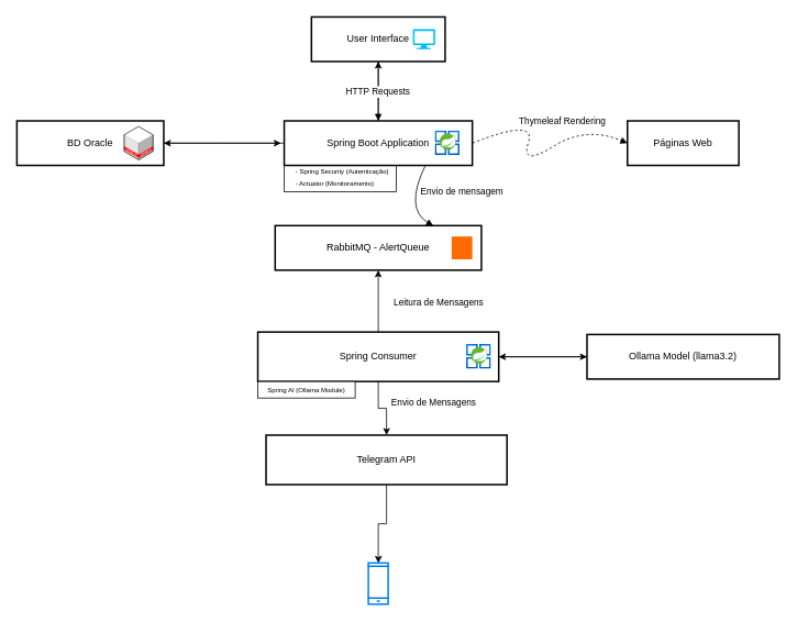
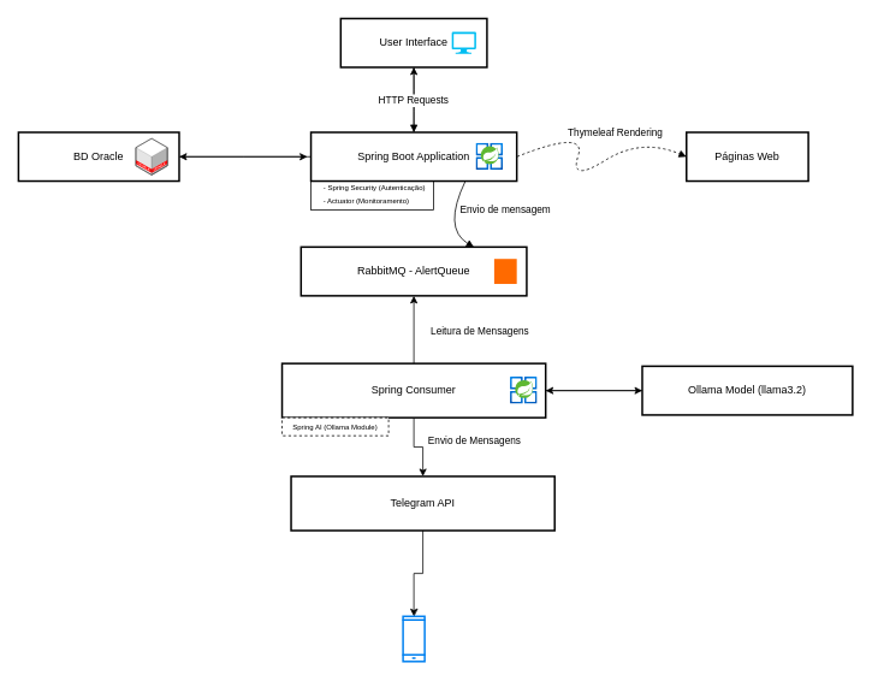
  <mxCell id="0" />
  <mxCell id="1" parent="0" />
  <mxCell id="2" value="" style="rounded=0;whiteSpace=wrap;html=1;" vertex="1" parent="1"><mxGeometry x="344" y="200" width="136" height="32" as="geometry" /></mxCell>
  <mxCell id="3" value="User Interface" style="whiteSpace=wrap;strokeWidth=2;" vertex="1" parent="1"><mxGeometry x="377" y="20" width="162" height="54" as="geometry" /></mxCell>
  <mxCell id="4" style="edgeStyle=orthogonalEdgeStyle;rounded=0;orthogonalLoop=1;jettySize=auto;html=1;entryX=0.5;entryY=1;entryDx=0;entryDy=0;" edge="1" parent="1" source="6" target="3"><mxGeometry relative="1" as="geometry" /></mxCell>
  <mxCell id="5" style="edgeStyle=orthogonalEdgeStyle;rounded=0;orthogonalLoop=1;jettySize=auto;html=1;" edge="1" parent="1" source="6" target="22"><mxGeometry relative="1" as="geometry" /></mxCell>
  <mxCell id="6" value="Spring Boot Application" style="whiteSpace=wrap;strokeWidth=2;" vertex="1" parent="1"><mxGeometry x="344" y="146" width="228" height="54" as="geometry" /></mxCell>
  <mxCell id="7" value="Páginas Web" style="whiteSpace=wrap;strokeWidth=2;" vertex="1" parent="1"><mxGeometry x="760" y="146" width="135" height="54" as="geometry" /></mxCell>
  <mxCell id="8" style="edgeStyle=orthogonalEdgeStyle;rounded=0;orthogonalLoop=1;jettySize=auto;html=1;entryX=1;entryY=0.5;entryDx=0;entryDy=0;" edge="1" parent="1" source="10" target="16"><mxGeometry relative="1" as="geometry" /></mxCell>
  <mxCell id="9" value="RabbitMQ - AlertQueue" style="whiteSpace=wrap;strokeWidth=2;" vertex="1" parent="1"><mxGeometry x="333" y="273.01" width="250" height="54" as="geometry" /></mxCell>
  <mxCell id="10" value="Ollama Model (llama3.2)" style="whiteSpace=wrap;strokeWidth=2;" vertex="1" parent="1"><mxGeometry x="711" y="405" width="233" height="54" as="geometry" /></mxCell>
  <mxCell id="11" style="edgeStyle=orthogonalEdgeStyle;rounded=0;orthogonalLoop=1;jettySize=auto;html=1;entryX=0;entryY=0.5;entryDx=0;entryDy=0;" edge="1" parent="1" source="16" target="10"><mxGeometry relative="1" as="geometry" /></mxCell>
  <mxCell id="12" style="edgeStyle=orthogonalEdgeStyle;rounded=0;orthogonalLoop=1;jettySize=auto;html=1;entryX=0.5;entryY=1;entryDx=0;entryDy=0;exitX=0.5;exitY=0;exitDx=0;exitDy=0;" edge="1" parent="1" source="16" target="9"><mxGeometry relative="1" as="geometry" /></mxCell>
  <mxCell id="13" value="&lt;div&gt;Leitura de Mensagens&lt;/div&gt;" style="edgeLabel;html=1;align=center;verticalAlign=middle;resizable=0;points=[];" vertex="1" connectable="0" parent="12"><mxGeometry x="-0.126" y="-4" relative="1" as="geometry"><mxPoint x="68" y="-4" as="offset" /></mxGeometry></mxCell>
  <mxCell id="14" style="edgeStyle=orthogonalEdgeStyle;rounded=0;orthogonalLoop=1;jettySize=auto;html=1;entryX=0.5;entryY=0;entryDx=0;entryDy=0;" edge="1" parent="1" source="16" target="32"><mxGeometry relative="1" as="geometry" /></mxCell>
  <mxCell id="15" value="&lt;div&gt;Envio de Mensagens&lt;/div&gt;" style="edgeLabel;html=1;align=center;verticalAlign=middle;resizable=0;points=[];" vertex="1" connectable="0" parent="14"><mxGeometry x="0.24" y="1" relative="1" as="geometry"><mxPoint x="55" y="-12" as="offset" /></mxGeometry></mxCell>
  <mxCell id="16" value="Spring Consumer" style="whiteSpace=wrap;strokeWidth=2;" vertex="1" parent="1"><mxGeometry x="312" y="402" width="292" height="60" as="geometry" /></mxCell>
  <mxCell id="17" value="HTTP Requests" style="curved=1;startArrow=none;endArrow=block;exitX=0.5;exitY=1;entryX=0.5;entryY=0.01;" edge="1" parent="1" source="3" target="6"><mxGeometry relative="1" as="geometry"><Array as="points" /></mxGeometry></mxCell>
  <mxCell id="18" value="" style="curved=1;startArrow=none;endArrow=block;exitX=1;exitY=0.5;entryX=0;entryY=0.5;entryDx=0;entryDy=0;exitDx=0;exitDy=0;dashed=1;" edge="1" parent="1" source="6" target="7"><mxGeometry relative="1" as="geometry"><Array as="points"><mxPoint x="650" y="142" /><mxPoint x="630" y="202" /><mxPoint x="710" y="152" /></Array></mxGeometry></mxCell>
  <mxCell id="19" value="Thymeleaf Rendering" style="edgeLabel;html=1;align=center;verticalAlign=middle;resizable=0;points=[];" vertex="1" connectable="0" parent="18"><mxGeometry x="0.344" y="3" relative="1" as="geometry"><mxPoint x="8" y="-26" as="offset" /></mxGeometry></mxCell>
  <mxCell id="20" value="Envio de mensagem" style="curved=1;startArrow=none;endArrow=block;exitX=0.75;exitY=1;entryX=0.766;entryY=0.005;exitDx=0;exitDy=0;entryDx=0;entryDy=0;entryPerimeter=0;" edge="1" parent="1" source="6" target="9"><mxGeometry x="-0.81" y="54" relative="1" as="geometry"><Array as="points"><mxPoint x="490" y="252" /></Array><mxPoint as="offset" /></mxGeometry></mxCell>
  <mxCell id="21" style="edgeStyle=orthogonalEdgeStyle;rounded=0;orthogonalLoop=1;jettySize=auto;html=1;" edge="1" parent="1" source="22"><mxGeometry relative="1" as="geometry"><mxPoint x="340" y="173" as="targetPoint" /></mxGeometry></mxCell>
  <mxCell id="22" value="BD Oracle" style="whiteSpace=wrap;strokeWidth=2;" vertex="1" parent="1"><mxGeometry x="20" y="146" width="178" height="54" as="geometry" /></mxCell>
  <mxCell id="23" value="" style="verticalLabelPosition=bottom;html=1;verticalAlign=top;align=center;strokeColor=none;fillColor=#00BEF2;shape=mxgraph.azure.computer;pointerEvents=1;" vertex="1" parent="1"><mxGeometry x="500" y="34.85" width="27" height="24.3" as="geometry" /></mxCell>
  <mxCell id="24" value="" style="image;aspect=fixed;html=1;points=[];align=center;fontSize=12;image=img/lib/azure2/compute/Azure_Spring_Cloud.svg;" vertex="1" parent="1"><mxGeometry x="527" y="158" width="30" height="30" as="geometry" /></mxCell>
  <mxCell id="25" value="" style="image;aspect=fixed;html=1;points=[];align=center;fontSize=12;image=img/lib/azure2/compute/Azure_Spring_Cloud.svg;" vertex="1" parent="1"><mxGeometry x="565" y="417" width="30" height="30" as="geometry" /></mxCell>
  <mxCell id="26" value="" style="shape=image;html=1;verticalAlign=top;verticalLabelPosition=bottom;labelBackgroundColor=#ffffff;imageAspect=0;aspect=fixed;image=https://cdn0.iconfinder.com/data/icons/phosphor-regular-vol-3/256/horse-128.png" vertex="1" parent="1"><mxGeometry x="900" y="414" width="36" height="36" as="geometry" /></mxCell>
  <mxCell id="27" value="" style="points=[];aspect=fixed;html=1;align=center;shadow=0;dashed=0;fillColor=#FF6A00;strokeColor=none;shape=mxgraph.alibaba_cloud.mq_message_queue;" vertex="1" parent="1"><mxGeometry x="547" y="286.17" width="25" height="27.67" as="geometry" /></mxCell>
  <mxCell id="28" value="" style="verticalLabelPosition=bottom;html=1;verticalAlign=top;strokeWidth=1;align=center;outlineConnect=0;dashed=0;outlineConnect=0;shape=mxgraph.aws3d.oracleDataCenter;fillColor=#ffffff;strokeColor=#5E5E5E;aspect=fixed;" vertex="1" parent="1"><mxGeometry x="150" y="152.8" width="35" height="40.4" as="geometry" /></mxCell>
  <mxCell id="29" value="&lt;div&gt;&lt;font style=&quot;font-size: 8px;&quot;&gt;- Spring Security (Autenticação)&lt;/font&gt;&lt;/div&gt;&lt;div align=&quot;left&quot;&gt;&lt;font style=&quot;font-size: 8px;&quot;&gt;- Actuator (Monitoramento)&lt;/font&gt;&lt;/div&gt;" style="text;html=1;align=center;verticalAlign=middle;resizable=0;points=[];autosize=1;strokeColor=none;fillColor=none;" vertex="1" parent="1"><mxGeometry x="344" y="193.2" width="140" height="40" as="geometry" /></mxCell>
- <mxCell id="30" value="&lt;div&gt;&lt;font style=&quot;font-size: 8px;&quot;&gt;Spring AI (Ollama Module)&lt;/font&gt;&lt;/div&gt;" style="rounded=0;whiteSpace=wrap;html=1;" vertex="1" parent="1"><mxGeometry x="312" y="462" width="118" height="20" as="geometry" /></mxCell>
+ <mxCell id="30" value="&lt;div&gt;&lt;font style=&quot;font-size: 8px;&quot;&gt;Spring AI (Ollama Module)&lt;/font&gt;&lt;/div&gt;" style="rounded=0;whiteSpace=wrap;html=1;dashed=1;" vertex="1" parent="1"><mxGeometry x="312" y="462" width="118" height="20" as="geometry" /></mxCell>
  <mxCell id="31" style="edgeStyle=orthogonalEdgeStyle;rounded=0;orthogonalLoop=1;jettySize=auto;html=1;" edge="1" parent="1" source="32" target="37"><mxGeometry relative="1" as="geometry" /></mxCell>
  <mxCell id="32" value="Telegram API" style="whiteSpace=wrap;strokeWidth=2;" vertex="1" parent="1"><mxGeometry x="322" y="527" width="292" height="60" as="geometry" /></mxCell>
  <mxCell id="33" value="" style="shape=image;html=1;verticalAlign=top;verticalLabelPosition=bottom;labelBackgroundColor=#ffffff;imageAspect=0;aspect=fixed;image=https://cdn1.iconfinder.com/data/icons/unicons-line-vol-3/24/docker-128.png" vertex="1" parent="1"><mxGeometry x="312" y="402" width="28" height="28" as="geometry" /></mxCell>
  <mxCell id="34" value="" style="shape=image;html=1;verticalAlign=top;verticalLabelPosition=bottom;labelBackgroundColor=#ffffff;imageAspect=0;aspect=fixed;image=https://cdn1.iconfinder.com/data/icons/unicons-line-vol-3/24/docker-128.png" vertex="1" parent="1"><mxGeometry x="333" y="273.01" width="28" height="28" as="geometry" /></mxCell>
  <mxCell id="35" value="" style="shape=image;html=1;verticalAlign=top;verticalLabelPosition=bottom;labelBackgroundColor=#ffffff;imageAspect=0;aspect=fixed;image=https://cdn1.iconfinder.com/data/icons/unicons-line-vol-3/24/docker-128.png" vertex="1" parent="1"><mxGeometry x="711" y="402" width="28" height="28" as="geometry" /></mxCell>
  <mxCell id="36" value="" style="shape=image;html=1;verticalAlign=top;verticalLabelPosition=bottom;labelBackgroundColor=#ffffff;imageAspect=0;aspect=fixed;image=https://cdn1.iconfinder.com/data/icons/unicons-line-vol-3/24/docker-128.png" vertex="1" parent="1"><mxGeometry x="344" y="146" width="28" height="28" as="geometry" /></mxCell>
  <mxCell id="37" value="" style="html=1;verticalLabelPosition=bottom;align=center;labelBackgroundColor=#ffffff;verticalAlign=top;strokeWidth=2;strokeColor=#0080F0;shadow=0;dashed=0;shape=mxgraph.ios7.icons.smartphone;" vertex="1" parent="1"><mxGeometry x="446" y="682" width="24" height="50" as="geometry" /></mxCell>
